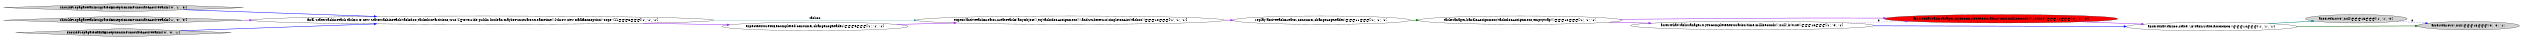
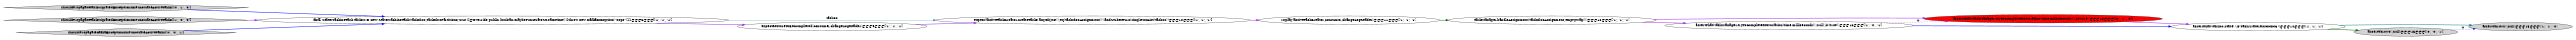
  digraph {
    rankdir=LR
    fontname="DejaVu Serif"
    node [fillcolor=white shape=ellipse style=filled fontname="DejaVu Serif"]
    edge [style=bold color=purple fontname="DejaVu Serif"]
    n1 [label="taskManager.handleAssignment(taskId00Assignment,emptyMap())@@@12@@@['1', '1', '1']"]
    n2 [fillcolor=red label="assertThat(taskManager.tryToCompleteRestoration(time.milliseconds()),is(true))@@@13@@@['0', '1', '0']"]
    n3 [label="assertThat(taskManager.tryToCompleteRestoration(time.milliseconds(),null),is(true))@@@13@@@['1', '0', '1']"]
    n4 [label="expect(activeTaskCreator.createTasks(anyObject(),eq(taskId00Assignment))).andStubReturn(singletonList(task00))@@@10@@@['1', '1', '1']"]
    n5 [label="replay(activeTaskCreator,consumer,changeLogReader)@@@11@@@['1', '1', '1']"]
    n6 [fillcolor=lightgray label="shouldPropagateTaskMigratedExceptionsInPunctuateActiveTasks['0', '1', '0']" shape=diamond]
    n7 [label="final StateMachineTask task00 = new StateMachineTask(taskId00,taskId00Partitions,true){@Override public boolean maybePunctuateStreamTime(){throw new KafkaException(\"oops\")}}@@@3@@@['1', '1', '1']"]
    n8 [label="expectRestoreToBeCompleted(consumer,changeLogReader)@@@9@@@['1', '1', '1']"]
    n9 [fillcolor=lightgray label="assertThrows(,null)@@@15@@@['1', '1', '0']"]
    n10 [fillcolor=lightgray label="assertThrows(,null)@@@15@@@['0', '0', '1']"]
    n11 [fillcolor=lightgray label="shouldPropagateTaskMigratedExceptionsInPunctuateActiveTasks['1', '0', '0']" shape=diamond]
    n12 [label="assertThat(task00.state(),is(Task.State.RUNNING))@@@14@@@['1', '1', '1']"]
    n13 [fillcolor=lightgray label="shouldPropagateKafkaExceptionsInPunctuateActiveTasks['0', '0', '1']" shape=diamond]
    n1 -> n2
    n1 -> n3
    n2 -> n12
    n3 -> n2 [label=0 style=dashed]
    n3 -> n12 [color=blue]
    n4 -> n5
    n5 -> n1 [color=darkgreen]
    n6 -> n7 [color=blue]
    n7 -> n4 [label=task00 style=solid color=teal]
    n7 -> n8
    n8 -> n4
-   n9 -> n10 [label=0 style=dashed color=blue]
+   n10 -> n9 [label=0 style=dashed color=blue]
    n11 -> n7
    n12 -> n9 [color=teal]
    n12 -> n10 [color=darkgreen]
    n13 -> n7 [color=blue]
  }
